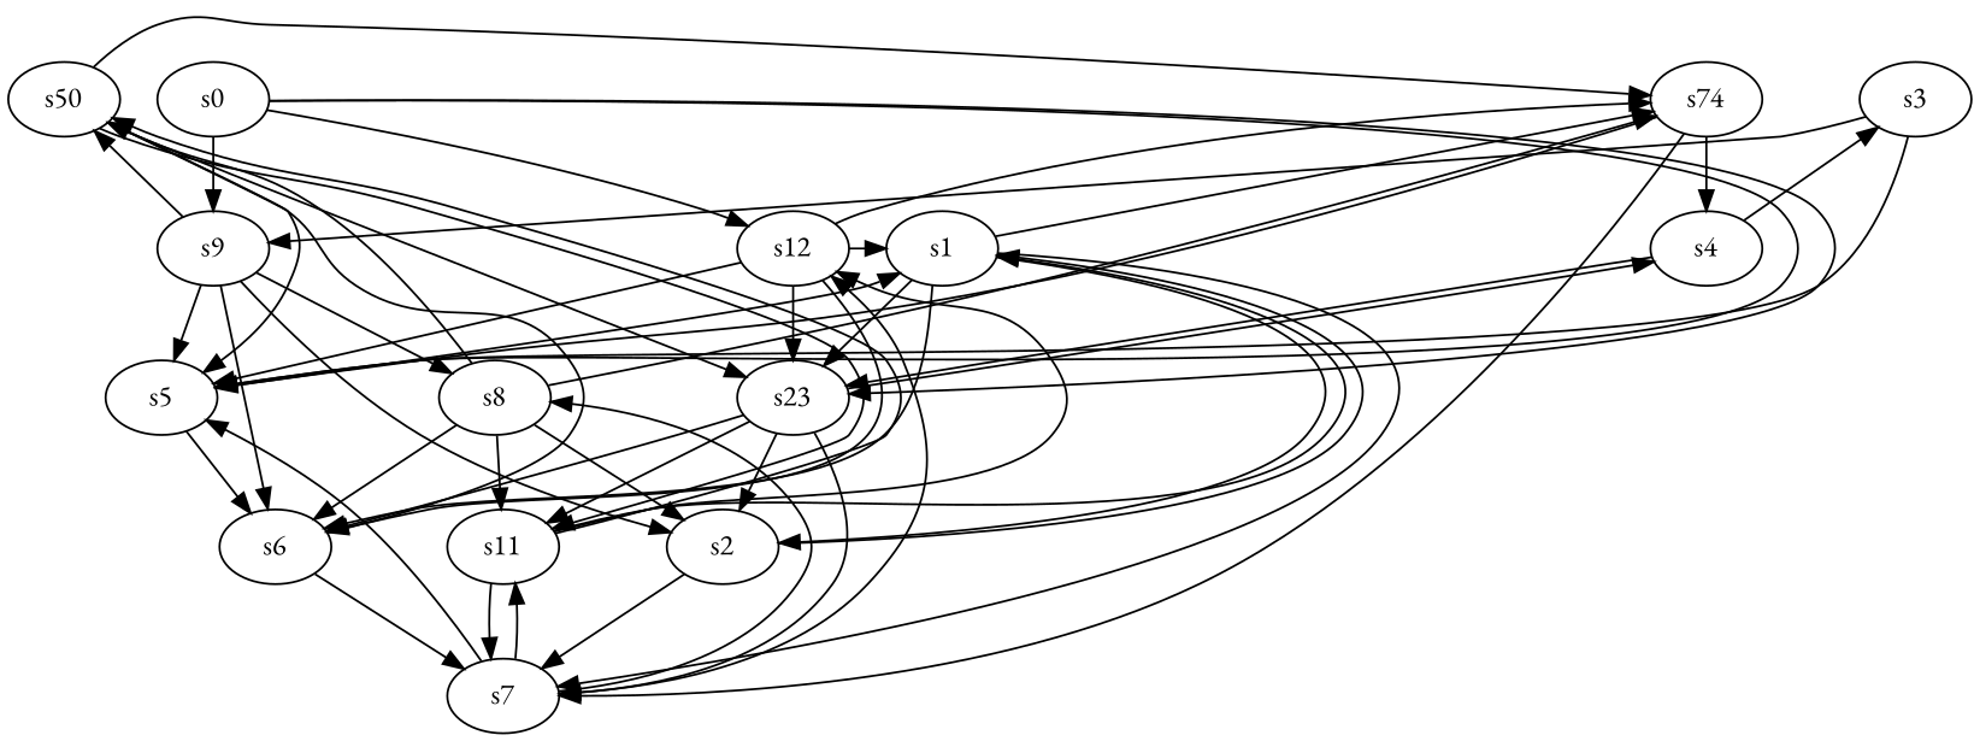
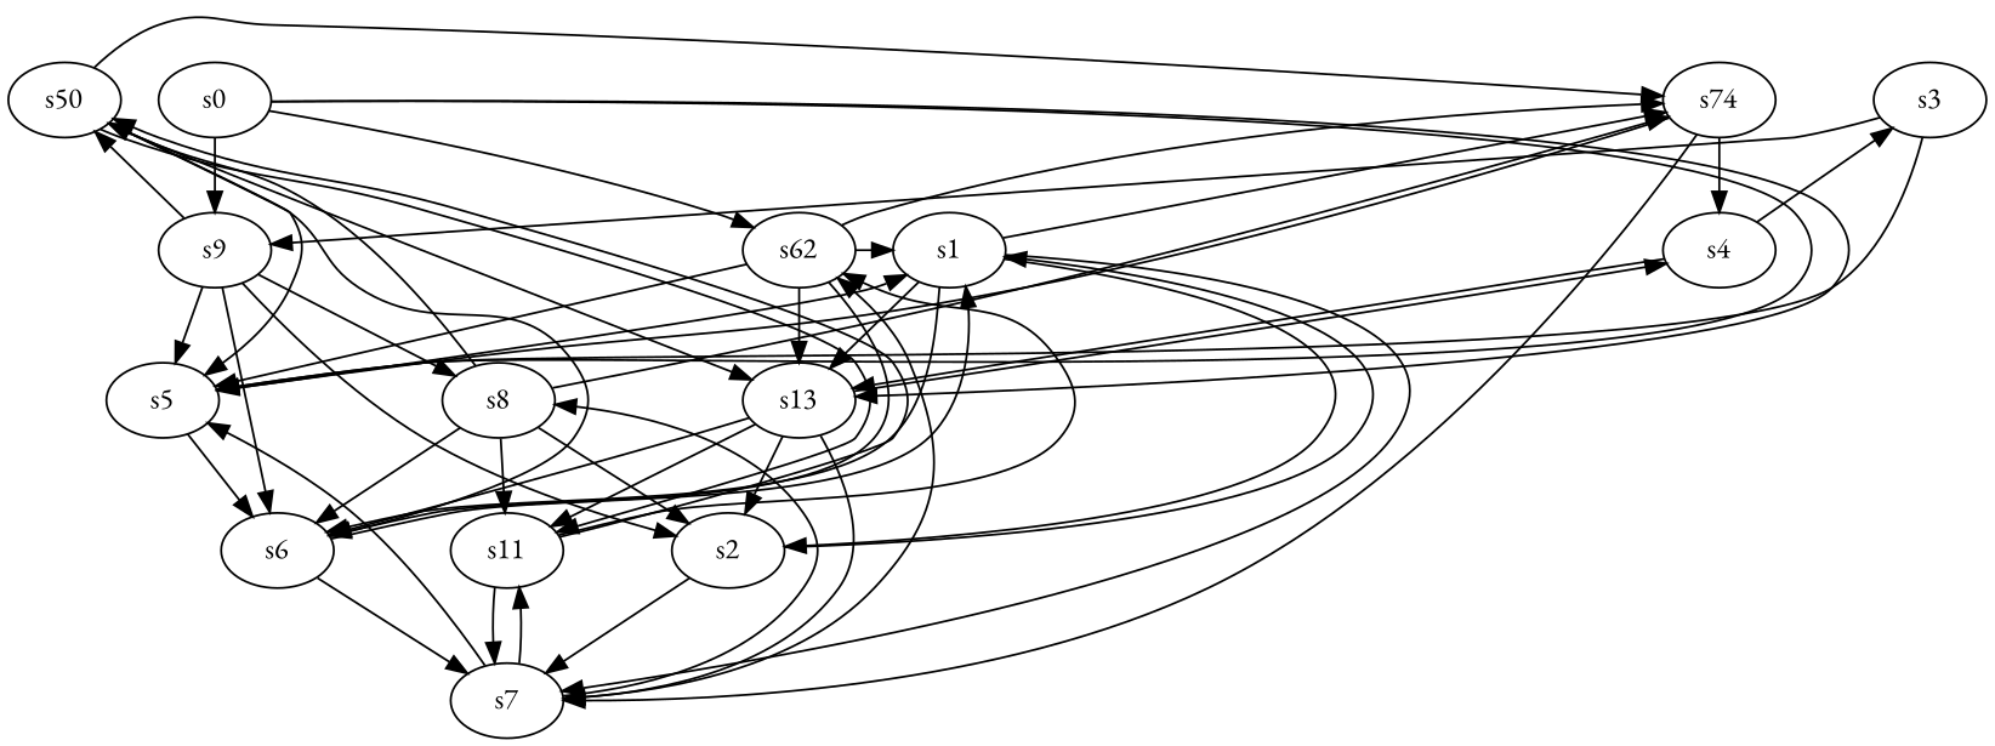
  digraph {
    fontname="EB Garamond"
    node [fontname="EB Garamond" player=0]
    edge [fontname="EB Garamond"]
    s5 [player=1]
    s0
    s9
-   s12
-   s13 [player=1 label=s23]
+   s12 [label=s62]
+   s13 [player=1]
    s1
    s6
    s2
    n9 [label=s50 player=1]
    s8
    n11 [label=s74]
    s7 [player=1]
    s4
    s11
    s3
    s5 -> s1 [constraint="time % 5 == 1"]
    s5 -> s6 [constraint="time % 3 == 0 || time % 3 == 0"]
    s0 -> s5 [constraint="time == 2 || time == 10"]
    s0 -> s9
    s0 -> s12 [constraint="time % 5 == 4 || time % 5 == 1"]
    s0 -> s13 [constraint="time % 5 == 0 || time % 5 == 4"]
    s9 -> s5
    s9 -> s6
    s9 -> s2 [constraint="time % 4 == 3 || time % 3 == 0"]
    s9 -> n9 [constraint="time % 5 == 3 || time % 5 == 2"]
    s9 -> s8
    s12 -> s5 [constraint="time % 2 == 0 && time % 3 == 1"]
    s12 -> s13
    s12 -> s1 [constraint="time == 16 || time == 17"]
    s12 -> s6 [constraint="!(time % 2 == 0)"]
    s12 -> n11 [constraint="time % 3 == 1 && time % 4 == 3"]
    s13 -> s6 [constraint="time % 4 == 2 && time % 5 == 0"]
    s13 -> s2
    s13 -> s7 [constraint="time == 9 || time == 12 || time == 17"]
    s13 -> s4 [constraint="time % 5 == 0"]
    s13 -> s11 [constraint="time % 2 == 1 || time % 2 == 1"]
    s1 -> s13
    s1 -> s6 [constraint="time == 0 || time == 11 || time == 12 || time == 15"]
    s1 -> s2 [constraint="!(time % 2 == 0)"]
    s1 -> n11 [constraint="time == 10"]
    s1 -> s7 [constraint="time % 4 == 3 && time % 5 == 2"]
-   s11 -> s1 [constraint="time % 7 == 3"]
+   s6 -> s1 [constraint="time % 7 == 3"]
    s6 -> n9 [constraint="time == 22 || time == 25 || time == 26"]
    s6 -> s7 [constraint="time == 11"]
    s2 -> s1 [constraint="time == 10 || time == 11"]
    s2 -> s7 [constraint="!(time % 5 == 1)"]
    n9 -> s5 [constraint="time % 3 == 2 || time % 5 == 0"]
    n9 -> s13 [constraint="time == 13"]
    n9 -> n11 [constraint="time % 4 == 3 && time % 5 == 0"]
    n9 -> s11 [constraint="time % 4 == 0 && time % 4 == 2"]
    s8 -> s6
    s8 -> s2
    s8 -> n9 [constraint="!(time % 3 == 2)"]
    s8 -> n11 [constraint="time % 2 == 0 && time % 3 == 2"]
    s8 -> s11
    n11 -> s5 [constraint="time % 3 == 1 && time % 5 == 4"]
    n11 -> s7 [constraint="time == 0 || time == 23"]
    n11 -> s4
    s7 -> s5 [constraint="time % 2 == 0 || time % 5 == 2"]
    s7 -> s12 [constraint="time % 3 == 2 && time % 5 == 1"]
    s7 -> s8 [constraint="time == 4 || time == 11 || time == 13 || time == 14 || time == 18"]
    s7 -> s11 [constraint="!(time % 4 == 2)"]
    s4 -> s13 [constraint="time == 4"]
    s4 -> s3 [constraint="time % 3 == 0 || time % 5 == 3"]
    s11 -> s12 [constraint="time == 3 || time == 4 || time == 13 || time == 19"]
    s11 -> n9 [constraint="time % 5 == 2 || time % 5 == 0"]
    s11 -> s7
    s3 -> s5 [constraint="time % 3 == 2 || time % 3 == 1"]
    s3 -> s9 [constraint="!(time % 3 == 0)"]
  }
